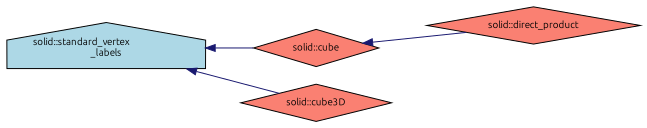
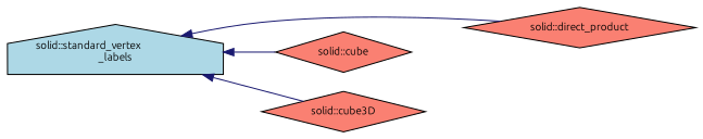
  digraph {
    fontname=Ubuntu
    rankdir=LR
    node [color=black fillcolor=salmon fontname=Ubuntu fontsize=10 shape=diamond style=filled]
    edge [color=midnightblue dir=back fontname=Ubuntu fontsize=10 labelfontname=Helvetica labelfontsize=10 style=solid]
    n1 [fillcolor=lightblue fontcolor=black height=0.2 label="solid::standard_vertex\l_labels" shape=house width=0.4]
    n2 [height=0.2 label="solid::direct_product" width=0.4]
    n3 [height=0.2 label="solid::cube" width=0.4]
    n4 [height=0.2 label="solid::cube3D" width=0.4]
-   n3 -> n2
+   n1 -> n2
    n1 -> n3
    n1 -> n4
  }
